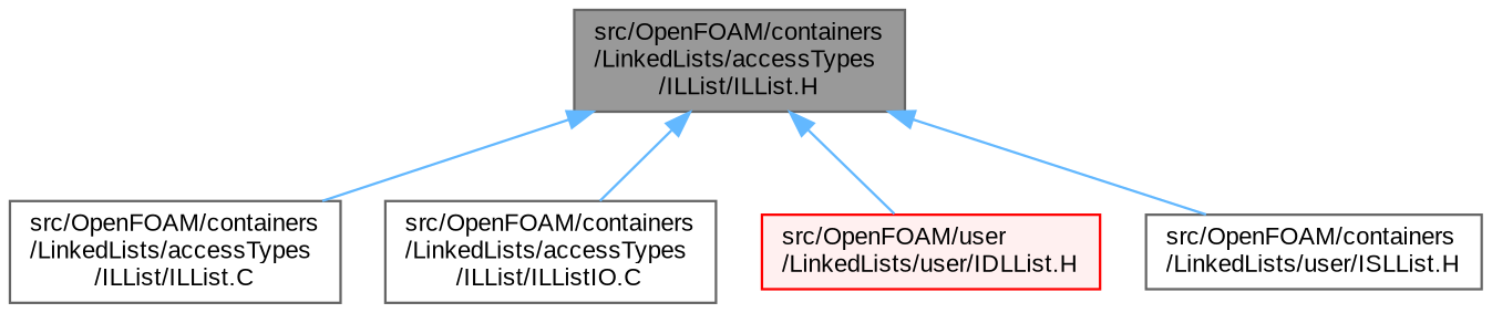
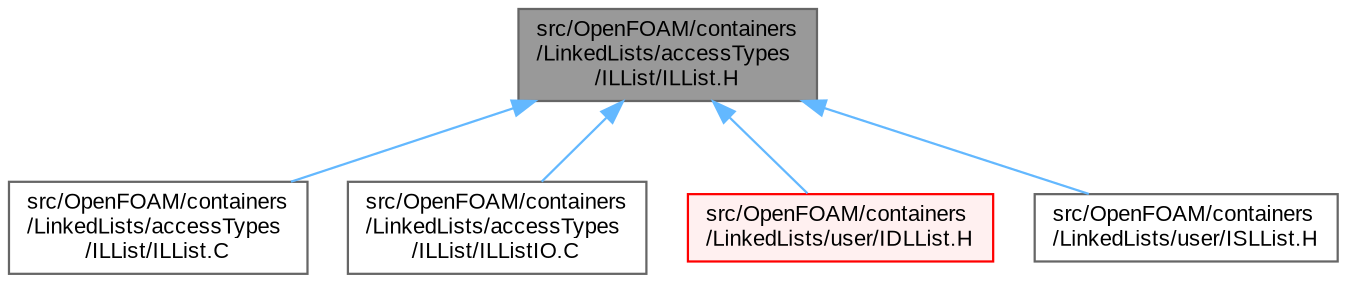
  digraph {
    fontname="Liberation Sans"
    node [color=grey40 fillcolor=white fontname="Liberation Sans" fontsize=10 shape=box style=filled]
    edge [color=steelblue1 dir=back fontname="Liberation Sans" fontsize=10 labelfontname=Helvetica labelfontsize=10 style=solid]
    n1 [color=gray40 fillcolor=grey60 fontcolor=black height=0.2 label="src/OpenFOAM/containers\l/LinkedLists/accessTypes\l/ILList/ILList.H" width=0.4]
    n2 [height=0.2 label="src/OpenFOAM/containers\l/LinkedLists/accessTypes\l/ILList/ILList.C" width=0.4]
    n3 [height=0.2 label="src/OpenFOAM/containers\l/LinkedLists/accessTypes\l/ILList/ILListIO.C" width=0.4]
-   n4 [color=red fillcolor="#FFF0F0" height=0.2 label="src/OpenFOAM/user\l/LinkedLists/user/IDLList.H" width=0.4]
+   n4 [color=red fillcolor="#FFF0F0" height=0.2 label="src/OpenFOAM/containers\l/LinkedLists/user/IDLList.H" width=0.4]
    n5 [height=0.2 label="src/OpenFOAM/containers\l/LinkedLists/user/ISLList.H" width=0.4]
    n1 -> n2
    n1 -> n3
    n1 -> n4
    n1 -> n5
  }
